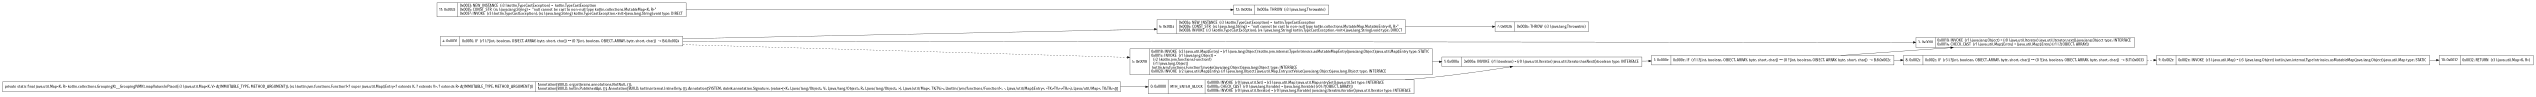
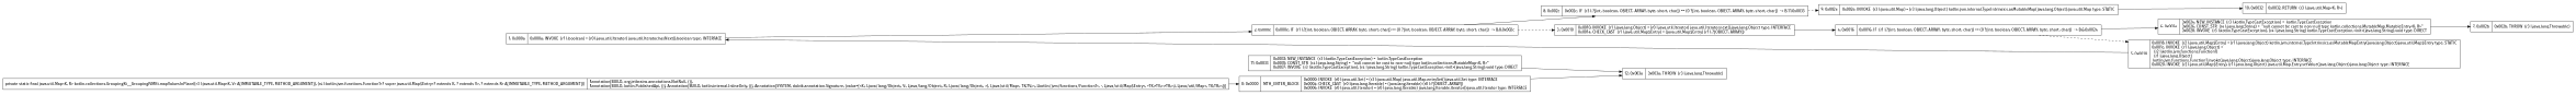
  digraph {
    fontname="Fira Sans"
    rankdir=LR
    node [fontname="Fira Sans" shape=record]
    edge [fontname="Fira Sans"]
    n1 [label="{0\:\ 0x0000|MTH_ENTER_BLOCK\l|0x0000: INVOKE  (r0 I:java.util.Set) = (r3 I:java.util.Map) java.util.Map.entrySet():java.util.Set type: INTERFACE \l0x0004: CHECK_CAST  (r0 I:java.lang.Iterable) = (java.lang.Iterable) (r0 I:?[OBJECT, ARRAY]) \l0x0006: INVOKE  (r0 I:java.util.Iterator) = (r0 I:java.lang.Iterable) java.lang.Iterable.iterator():java.util.Iterator type: INTERFACE \l}"]
    n2 [label="{1\:\ 0x000a|0x000a: INVOKE  (r1 I:boolean) = (r0 I:java.util.Iterator) java.util.Iterator.hasNext():boolean type: INTERFACE \l}"]
    n3 [label="{2\:\ 0x000e|0x000e: IF  (r1 I:?[int, boolean, OBJECT, ARRAY, byte, short, char]) == (0 ?[int, boolean, OBJECT, ARRAY, byte, short, char])  \-\> B:8:0x002c \l}"]
    n4 [label="{3\:\ 0x0010|0x0010: INVOKE  (r1 I:java.lang.Object) = (r0 I:java.util.Iterator) java.util.Iterator.next():java.lang.Object type: INTERFACE \l0x0014: CHECK_CAST  (r1 I:java.util.Map$Entry) = (java.util.Map$Entry) (r1 I:?[OBJECT, ARRAY]) \l}"]
    n5 [label="{8\:\ 0x002c|0x002c: IF  (r3 I:?[int, boolean, OBJECT, ARRAY, byte, short, char]) == (0 ?[int, boolean, OBJECT, ARRAY, byte, short, char])  \-\> B:11:0x0033 \l}"]
    n6 [label="{4\:\ 0x0016|0x0016: IF  (r1 I:?[int, boolean, OBJECT, ARRAY, byte, short, char]) == (0 ?[int, boolean, OBJECT, ARRAY, byte, short, char])  \-\> B:6:0x0024 \l}"]
    n7 [label="{9\:\ 0x002e|0x002e: INVOKE  (r3 I:java.util.Map) = (r3 I:java.lang.Object) kotlin.jvm.internal.TypeIntrinsics.asMutableMap(java.lang.Object):java.util.Map type: STATIC \l}"]
    n8 [label="{5\:\ 0x0018|0x0018: INVOKE  (r2 I:java.util.Map$Entry) = (r1 I:java.lang.Object) kotlin.jvm.internal.TypeIntrinsics.asMutableMapEntry(java.lang.Object):java.util.Map$Entry type: STATIC \l0x001c: INVOKE  (r1 I:java.lang.Object) = \l  (r2 I:kotlin.jvm.functions.Function1)\l  (r1 I:java.lang.Object)\l kotlin.jvm.functions.Function1.invoke(java.lang.Object):java.lang.Object type: INTERFACE \l0x0020: INVOKE  (r2 I:java.util.Map$Entry), (r1 I:java.lang.Object) java.util.Map.Entry.setValue(java.lang.Object):java.lang.Object type: INTERFACE \l}"]
    n9 [label="{6\:\ 0x0024|0x0024: NEW_INSTANCE  (r3 I:kotlin.TypeCastException) =  kotlin.TypeCastException \l0x0026: CONST_STR  (r4 I:java.lang.String) =  \"null cannot be cast to non\-null type kotlin.collections.MutableMap.MutableEntry\<K, R\>\" \l0x0028: INVOKE  (r3 I:kotlin.TypeCastException), (r4 I:java.lang.String) kotlin.TypeCastException.\<init\>(java.lang.String):void type: DIRECT \l}"]
    n10 [label="{7\:\ 0x002b|0x002b: THROW  (r3 I:java.lang.Throwable) \l}"]
    n11 [label="{10\:\ 0x0032|0x0032: RETURN  (r3 I:java.util.Map\<K, R\>) \l}"]
    n12 [label="{11\:\ 0x0033|0x0033: NEW_INSTANCE  (r3 I:kotlin.TypeCastException) =  kotlin.TypeCastException \l0x0035: CONST_STR  (r4 I:java.lang.String) =  \"null cannot be cast to non\-null type kotlin.collections.MutableMap\<K, R\>\" \l0x0037: INVOKE  (r3 I:kotlin.TypeCastException), (r4 I:java.lang.String) kotlin.TypeCastException.\<init\>(java.lang.String):void type: DIRECT \l}"]
    n13 [label="{12\:\ 0x003a|0x003a: THROW  (r3 I:java.lang.Throwable) \l}"]
    n14 [label="{private static final java.util.Map\<K, R\> kotlin.collections.GroupingKt__GroupingJVMKt.mapValuesInPlace((r3 I:java.util.Map\<K, V\> A[IMMUTABLE_TYPE, METHOD_ARGUMENT]), (r4 I:kotlin.jvm.functions.Function1\<? super java.util.Map$Entry\<? extends K, ? extends V\>, ? extends R\> A[IMMUTABLE_TYPE, METHOD_ARGUMENT]))  | Annotation[BUILD, org.jetbrains.annotations.NotNull, \{\}], \lAnnotation[BUILD, kotlin.PublishedApi, \{\}], Annotation[BUILD, kotlin.internal.InlineOnly, \{\}], Annotation[SYSTEM, dalvik.annotation.Signature, \{value=[\<K:, Ljava\/lang\/Object;, V:, Ljava\/lang\/Object;, R:, Ljava\/lang\/Object;, \>(, Ljava\/util\/Map\<, TK;TV;\>;, Lkotlin\/jvm\/functions\/Function1\<, \-, Ljava\/util\/Map$Entry\<, +TK;+TV;\>;+TR;\>;), Ljava\/util\/Map\<, TK;TR;\>;]\}]\l}"]
-   n1 -> n2
+   n1 -> n13
    n2 -> n3
-   n3 -> n4 [style=solid]
+   n3 -> n4 [style=dashed]
    n3 -> n5
-   n6 -> n4
+   n4 -> n6
    n5 -> n7 [style=dashed]
    n6 -> n8 [style=dashed]
    n6 -> n9
    n7 -> n11
    n8 -> n2
    n9 -> n10
    n12 -> n13
    n14 -> n1
  }
